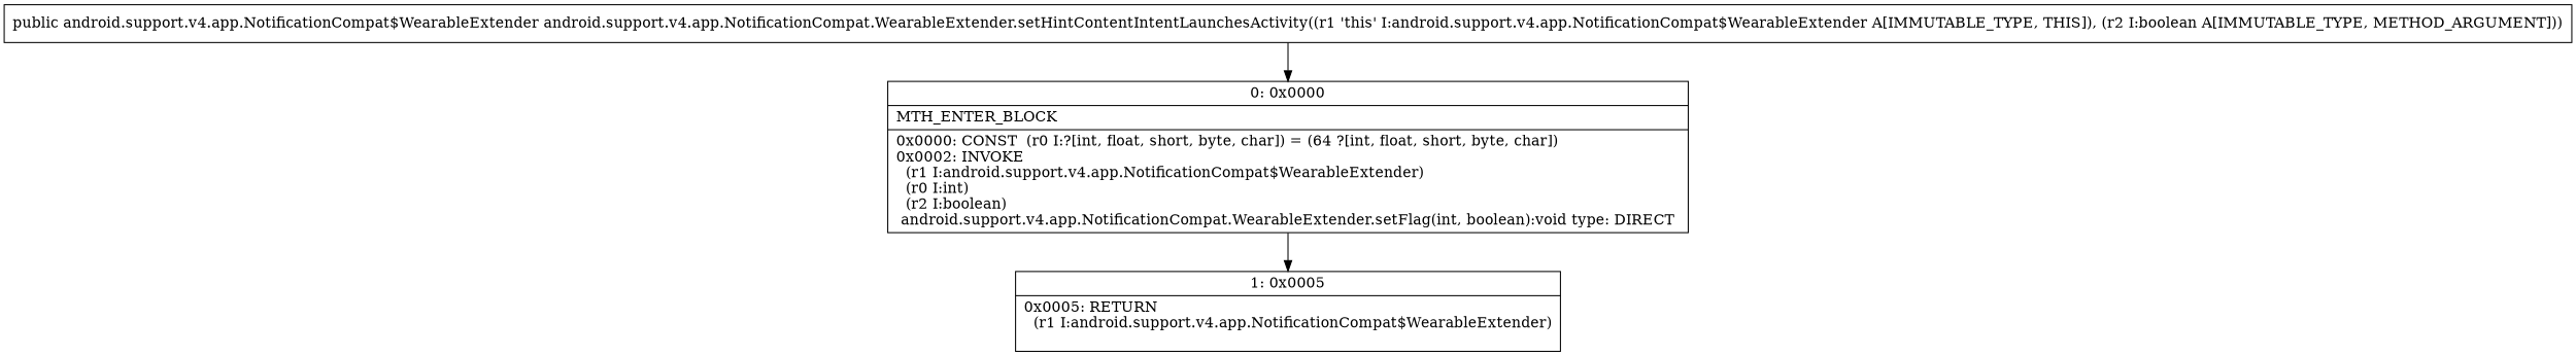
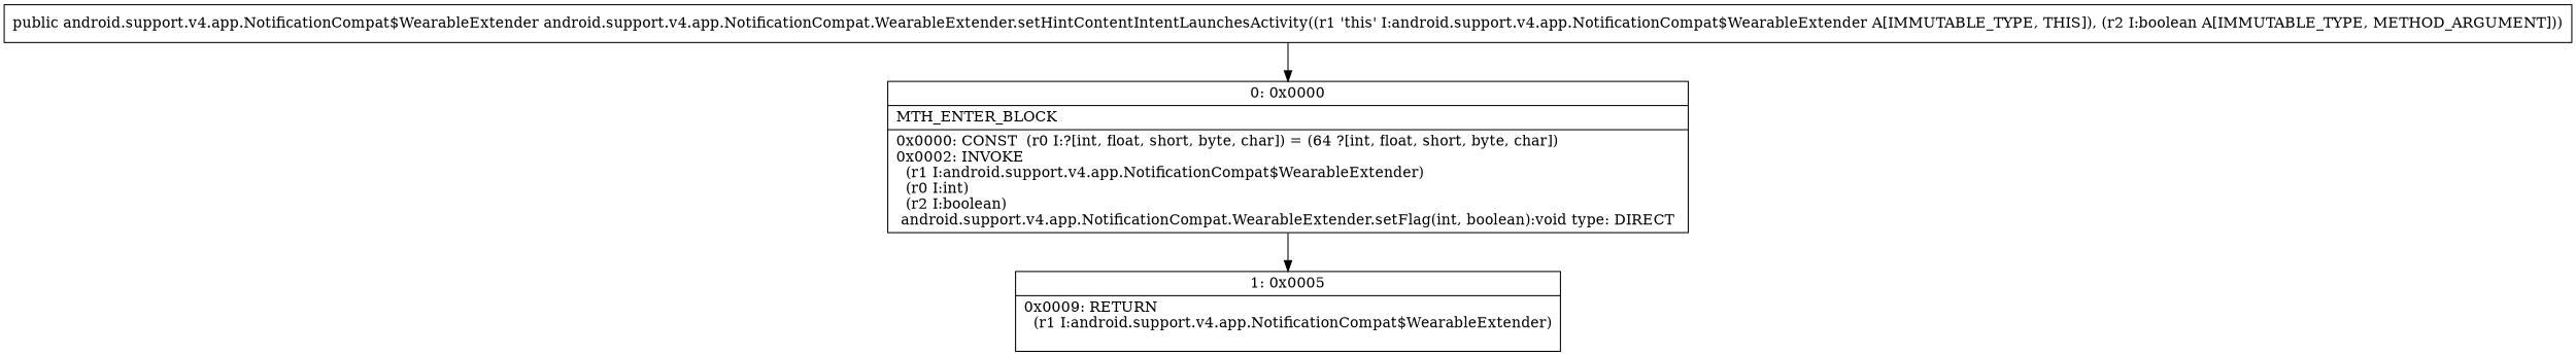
  digraph {
    node [shape=record]
    n1 [label="{0\:\ 0x0000|MTH_ENTER_BLOCK\l|0x0000: CONST  (r0 I:?[int, float, short, byte, char]) = (64 ?[int, float, short, byte, char]) \l0x0002: INVOKE  \l  (r1 I:android.support.v4.app.NotificationCompat$WearableExtender)\l  (r0 I:int)\l  (r2 I:boolean)\l android.support.v4.app.NotificationCompat.WearableExtender.setFlag(int, boolean):void type: DIRECT \l}"]
-   n2 [label="{1\:\ 0x0005|0x0005: RETURN  \l  (r1 I:android.support.v4.app.NotificationCompat$WearableExtender)\l \l}"]
+   n2 [label="{1\:\ 0x0005|0x0009: RETURN  \l  (r1 I:android.support.v4.app.NotificationCompat$WearableExtender)\l \l}"]
    n3 [label="{public android.support.v4.app.NotificationCompat$WearableExtender android.support.v4.app.NotificationCompat.WearableExtender.setHintContentIntentLaunchesActivity((r1 'this' I:android.support.v4.app.NotificationCompat$WearableExtender A[IMMUTABLE_TYPE, THIS]), (r2 I:boolean A[IMMUTABLE_TYPE, METHOD_ARGUMENT])) }"]
    n1 -> n2
    n3 -> n1
  }
